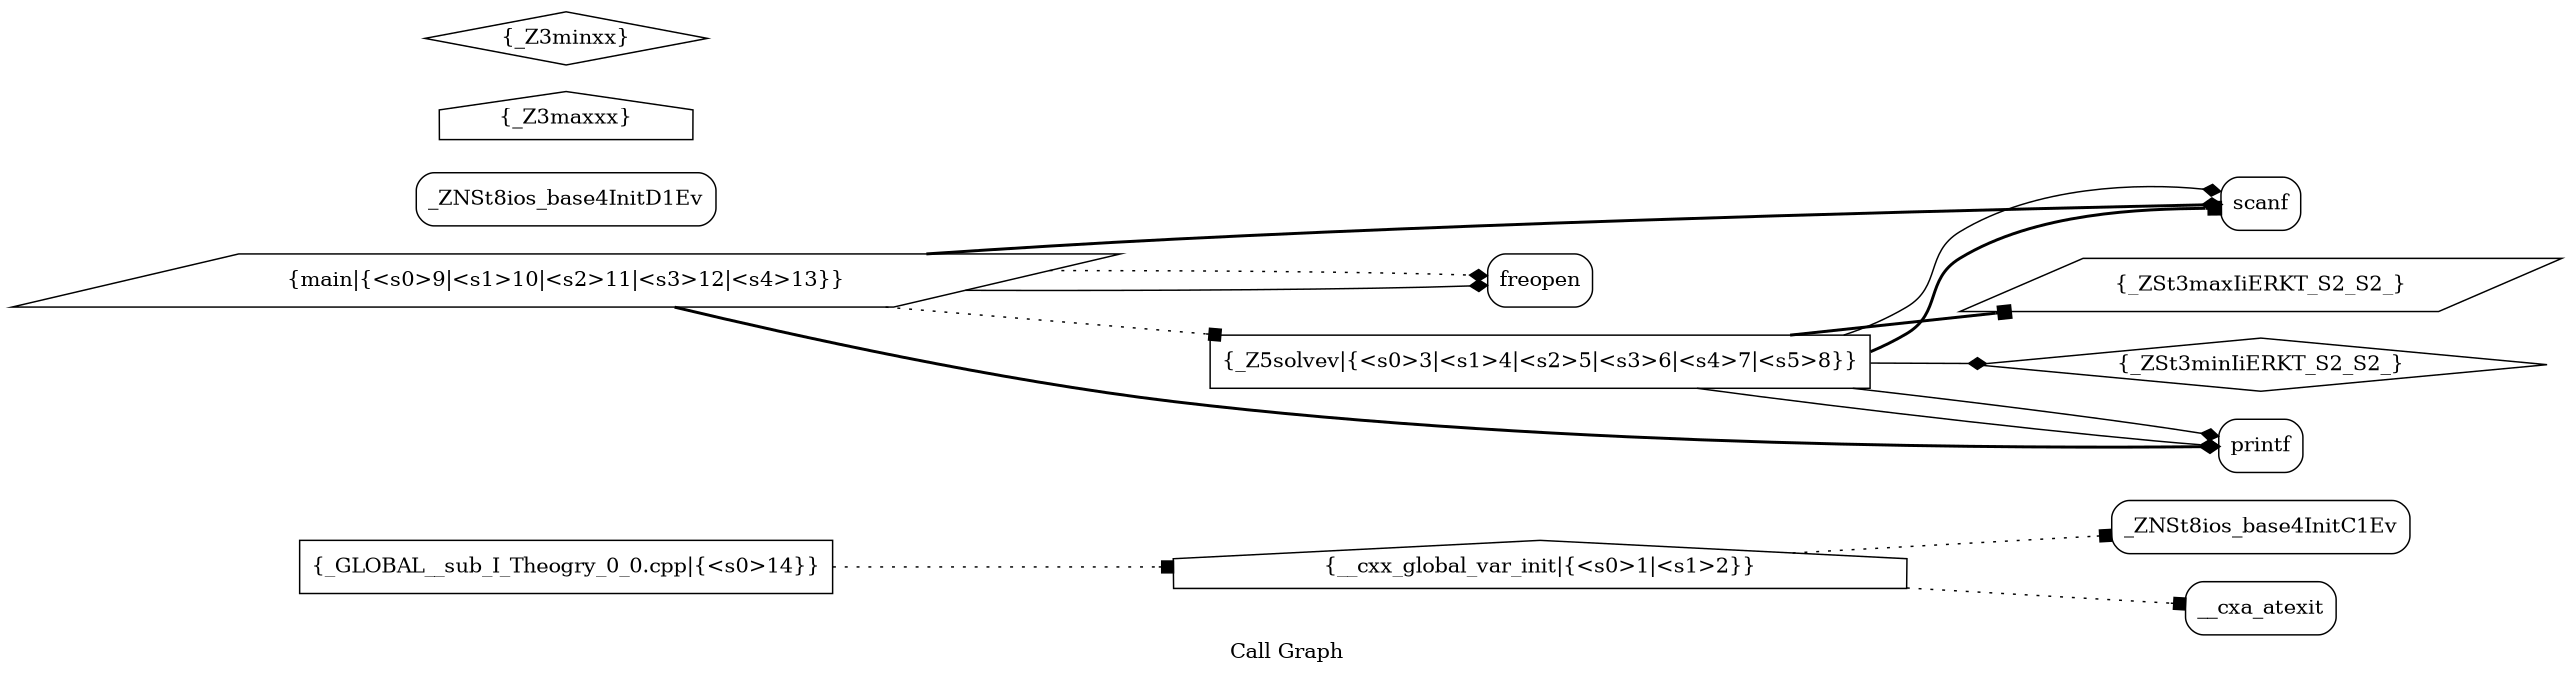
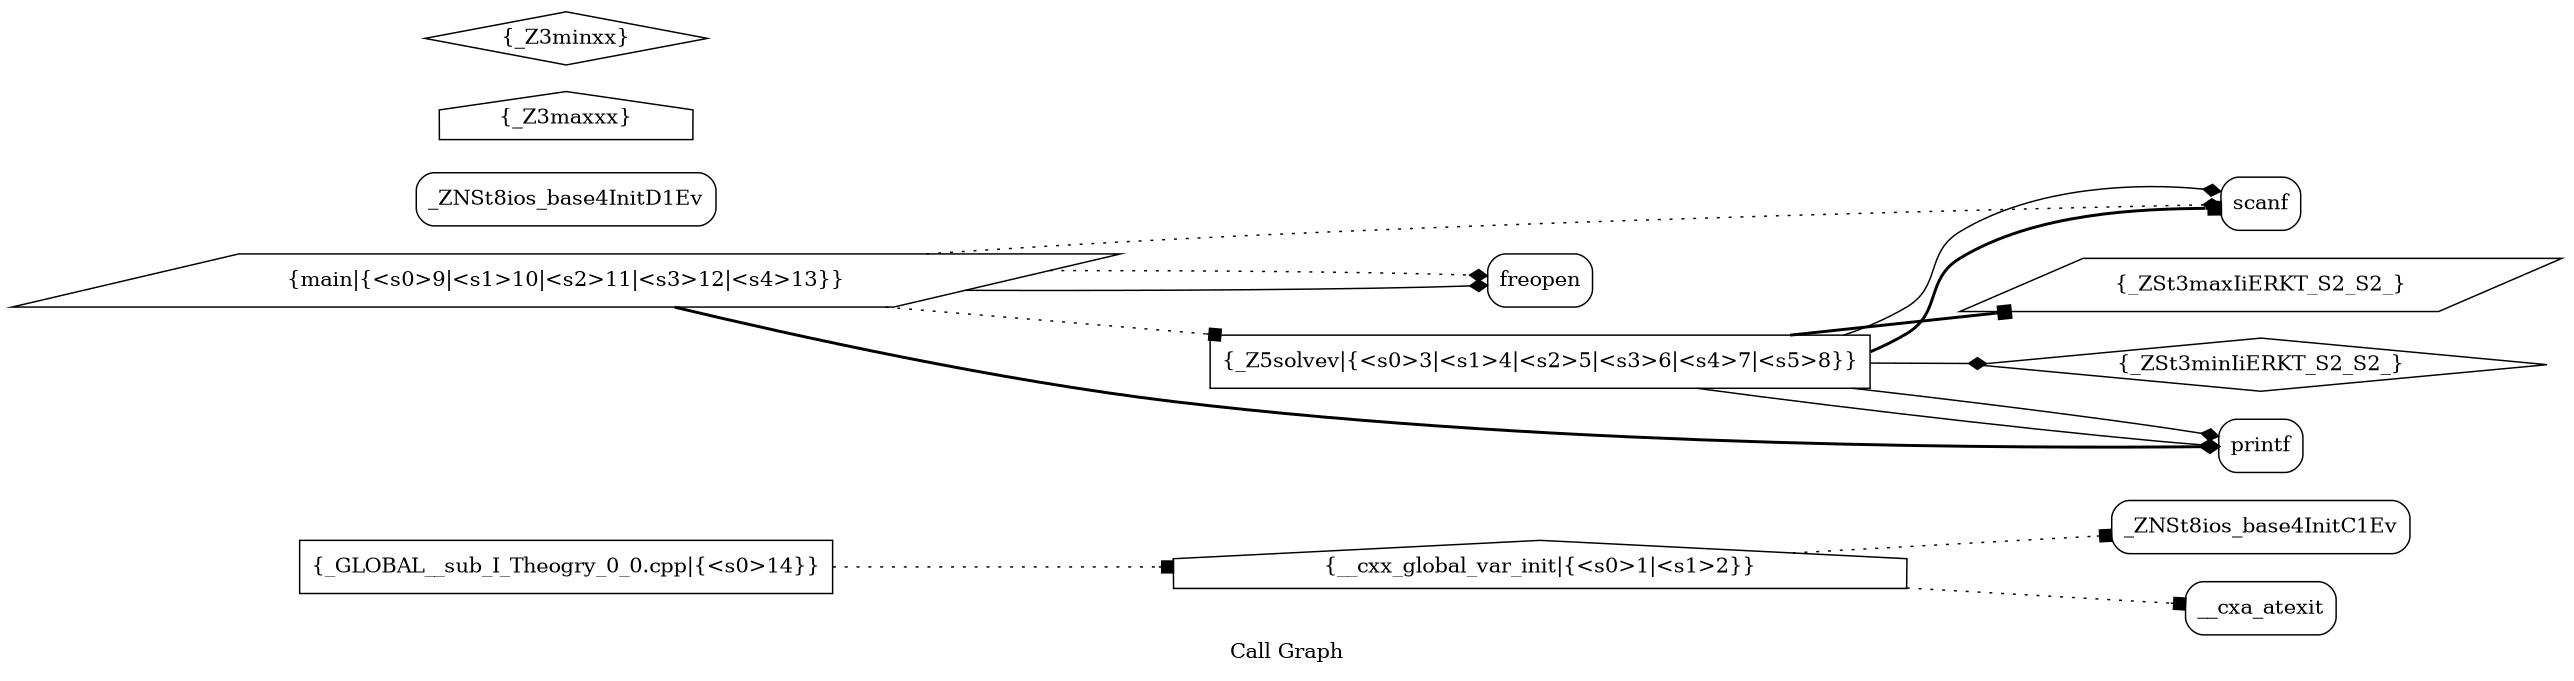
  digraph {
    label="Call Graph"
    rankdir=LR
    node [shape=Mrecord]
    edge [arrowhead=diamond color=black style=dotted tailport=s0]
    n1 [label="{__cxx_global_var_init|{<s0>1|<s1>2}}" shape=house]
    n2 [label="{_ZNSt8ios_base4InitC1Ev}"]
    n3 [label="{__cxa_atexit}"]
    n4 [label="{scanf}"]
    n5 [label="{_ZNSt8ios_base4InitD1Ev}"]
    n6 [label="{_ZSt3maxIiERKT_S2_S2_}" shape=parallelogram]
    n7 [label="{_Z3maxxx}" shape=house]
    n8 [label="{main|{<s0>9|<s1>10|<s2>11|<s3>12|<s4>13}}" shape=parallelogram]
    n9 [label="{freopen}"]
    n10 [label="{printf}"]
    n11 [label="{_Z5solvev|{<s0>3|<s1>4|<s2>5|<s3>6|<s4>7|<s5>8}}" shape=box]
    n12 [label="{_ZSt3minIiERKT_S2_S2_}" shape=diamond]
    n13 [label="{_GLOBAL__sub_I_Theogry_0_0.cpp|{<s0>14}}" shape=box]
    n14 [label="{_Z3minxx}" shape=diamond]
    n1 -> n2 [arrowhead=box]
    n1 -> n3 [arrowhead=box tailport=s1]
-   n8 -> n4 [style=bold tailport=s2]
+   n8 -> n4 [tailport=s2]
    n8 -> n9 [style=solid]
    n8 -> n9 [tailport=s1]
    n8 -> n10 [style=bold tailport=s3]
    n8 -> n11 [arrowhead=box tailport=s4]
    n11 -> n4 [arrowhead=box style=bold]
    n11 -> n4 [style=solid tailport=s1]
    n11 -> n6 [arrowhead=box style=bold tailport=s3]
    n11 -> n10 [style=solid tailport=s2]
    n11 -> n10 [style=solid tailport=s5]
    n11 -> n12 [style=solid tailport=s4]
    n13 -> n1 [arrowhead=box]
  }
